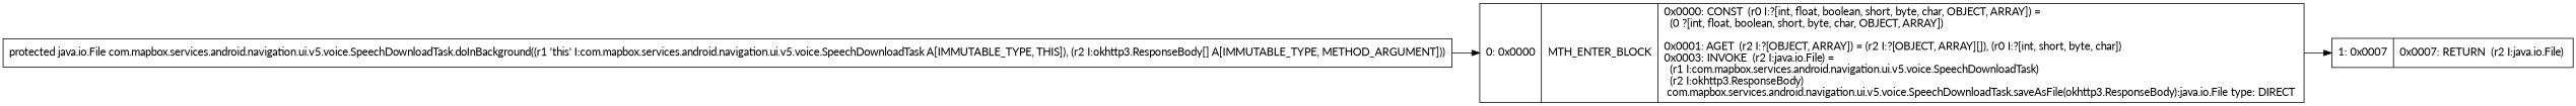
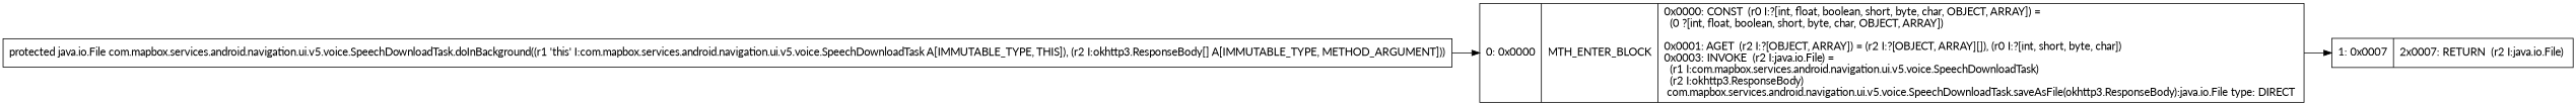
  digraph {
    rankdir=LR
    fontname=Lato
    node [shape=record fontname=Lato]
    edge [fontname=Lato]
    n1 [label="{0\:\ 0x0000|MTH_ENTER_BLOCK\l|0x0000: CONST  (r0 I:?[int, float, boolean, short, byte, char, OBJECT, ARRAY]) = \l  (0 ?[int, float, boolean, short, byte, char, OBJECT, ARRAY])\l \l0x0001: AGET  (r2 I:?[OBJECT, ARRAY]) = (r2 I:?[OBJECT, ARRAY][]), (r0 I:?[int, short, byte, char]) \l0x0003: INVOKE  (r2 I:java.io.File) = \l  (r1 I:com.mapbox.services.android.navigation.ui.v5.voice.SpeechDownloadTask)\l  (r2 I:okhttp3.ResponseBody)\l com.mapbox.services.android.navigation.ui.v5.voice.SpeechDownloadTask.saveAsFile(okhttp3.ResponseBody):java.io.File type: DIRECT \l}"]
-   n2 [label="{1\:\ 0x0007|0x0007: RETURN  (r2 I:java.io.File) \l}"]
+   n2 [label="{1\:\ 0x0007|2x0007: RETURN  (r2 I:java.io.File) \l}"]
    n3 [label="{protected java.io.File com.mapbox.services.android.navigation.ui.v5.voice.SpeechDownloadTask.doInBackground((r1 'this' I:com.mapbox.services.android.navigation.ui.v5.voice.SpeechDownloadTask A[IMMUTABLE_TYPE, THIS]), (r2 I:okhttp3.ResponseBody[] A[IMMUTABLE_TYPE, METHOD_ARGUMENT])) }"]
    n1 -> n2
    n3 -> n1
  }
